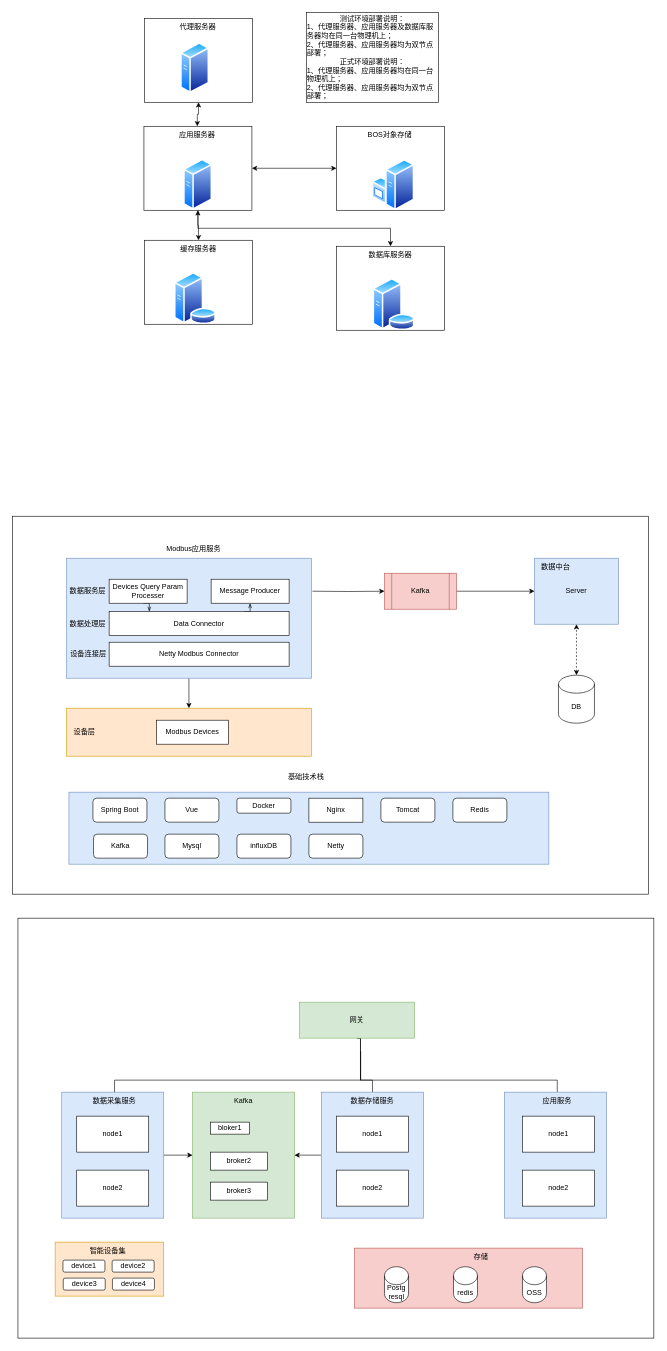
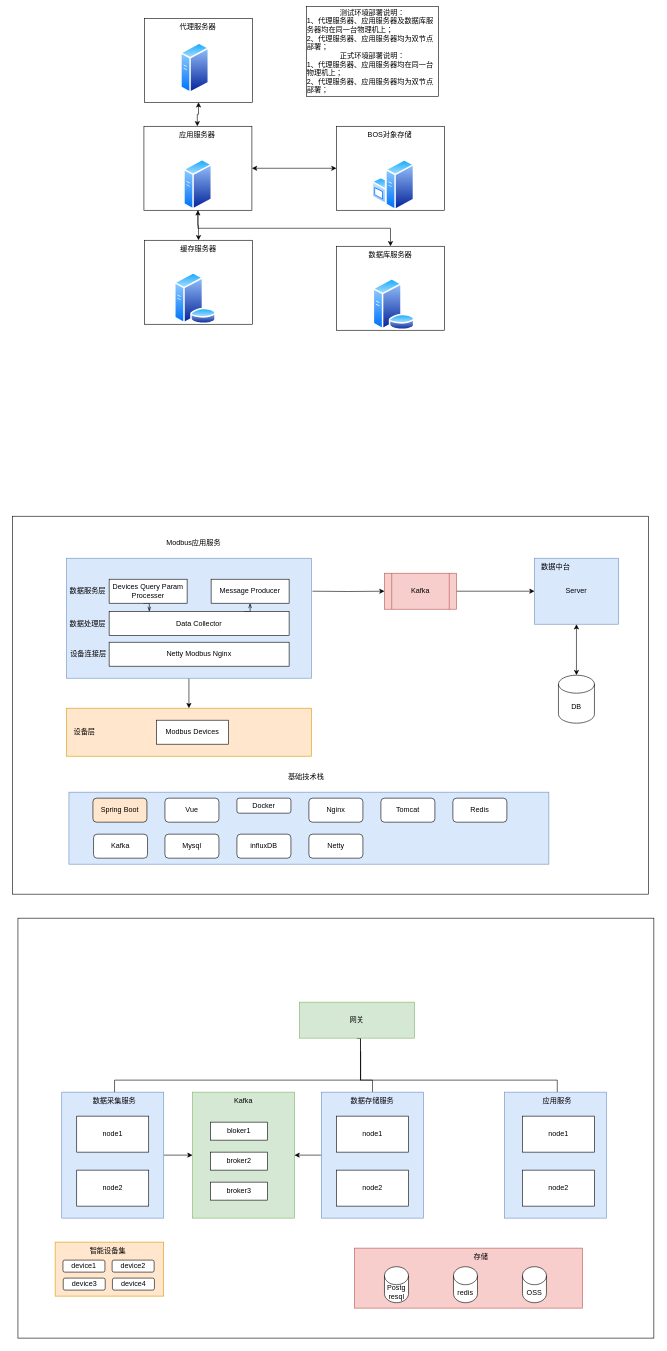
  <mxCell id="0" />
  <mxCell id="1" parent="0" />
  <mxCell id="2" value="" style="rounded=0;whiteSpace=wrap;html=1;" vertex="1" parent="1"><mxGeometry x="20" y="860" width="1060" height="630" as="geometry" /></mxCell>
  <mxCell id="3" style="edgeStyle=orthogonalEdgeStyle;rounded=0;orthogonalLoop=1;jettySize=auto;html=1;exitX=0.5;exitY=1;exitDx=0;exitDy=0;entryX=0.5;entryY=0;entryDx=0;entryDy=0;startArrow=classic;startFill=1;" parent="1" source="4" target="9" edge="1"><mxGeometry relative="1" as="geometry" /></mxCell>
  <mxCell id="4" value="" style="rounded=0;whiteSpace=wrap;html=1;" parent="1" vertex="1"><mxGeometry x="240" y="30" width="180" height="140" as="geometry" /></mxCell>
  <mxCell id="5" value="" style="image;aspect=fixed;perimeter=ellipsePerimeter;html=1;align=center;shadow=0;dashed=0;spacingTop=3;image=img/lib/active_directory/generic_server.svg;" parent="1" vertex="1"><mxGeometry x="300" y="70" width="48" height="85.71" as="geometry" /></mxCell>
  <mxCell id="6" value="代理服务器" style="text;strokeColor=none;align=center;fillColor=none;html=1;verticalAlign=middle;whiteSpace=wrap;rounded=0;" parent="1" vertex="1"><mxGeometry x="288" y="30" width="82" height="30" as="geometry" /></mxCell>
  <mxCell id="7" style="edgeStyle=orthogonalEdgeStyle;rounded=0;orthogonalLoop=1;jettySize=auto;html=1;exitX=1;exitY=0.5;exitDx=0;exitDy=0;entryX=0;entryY=0.5;entryDx=0;entryDy=0;startArrow=classic;startFill=1;" parent="1" source="8" target="13" edge="1"><mxGeometry relative="1" as="geometry" /></mxCell>
  <mxCell id="8" value="" style="rounded=0;whiteSpace=wrap;html=1;" parent="1" vertex="1"><mxGeometry x="239" y="210" width="180" height="140" as="geometry" /></mxCell>
  <mxCell id="9" value="应用服务器" style="text;strokeColor=none;align=center;fillColor=none;html=1;verticalAlign=middle;whiteSpace=wrap;rounded=0;" parent="1" vertex="1"><mxGeometry x="287" y="210" width="82" height="30" as="geometry" /></mxCell>
  <mxCell id="10" style="edgeStyle=orthogonalEdgeStyle;rounded=0;orthogonalLoop=1;jettySize=auto;html=1;exitX=0.5;exitY=1;exitDx=0;exitDy=0;entryX=0.5;entryY=0;entryDx=0;entryDy=0;" parent="1" source="12" target="16" edge="1"><mxGeometry relative="1" as="geometry" /></mxCell>
  <mxCell id="11" style="edgeStyle=orthogonalEdgeStyle;rounded=0;orthogonalLoop=1;jettySize=auto;html=1;exitX=0.5;exitY=1;exitDx=0;exitDy=0;startArrow=classic;startFill=1;" parent="1" source="12" target="18" edge="1"><mxGeometry relative="1" as="geometry" /></mxCell>
  <mxCell id="12" value="" style="image;aspect=fixed;perimeter=ellipsePerimeter;html=1;align=center;shadow=0;dashed=0;spacingTop=3;image=img/lib/active_directory/generic_server.svg;" parent="1" vertex="1"><mxGeometry x="305" y="264.29" width="48" height="85.71" as="geometry" /></mxCell>
  <mxCell id="13" value="" style="rounded=0;whiteSpace=wrap;html=1;" parent="1" vertex="1"><mxGeometry x="560" y="210" width="180" height="140" as="geometry" /></mxCell>
  <mxCell id="14" value="BOS对象存储" style="text;strokeColor=none;align=center;fillColor=none;html=1;verticalAlign=middle;whiteSpace=wrap;rounded=0;" parent="1" vertex="1"><mxGeometry x="608" y="210" width="82" height="30" as="geometry" /></mxCell>
  <mxCell id="15" value="" style="rounded=0;whiteSpace=wrap;html=1;" parent="1" vertex="1"><mxGeometry x="240" y="400" width="180" height="140" as="geometry" /></mxCell>
  <mxCell id="16" value="缓存服务器" style="text;strokeColor=none;align=center;fillColor=none;html=1;verticalAlign=middle;whiteSpace=wrap;rounded=0;" parent="1" vertex="1"><mxGeometry x="289" y="400" width="82" height="30" as="geometry" /></mxCell>
  <mxCell id="17" value="" style="rounded=0;whiteSpace=wrap;html=1;" parent="1" vertex="1"><mxGeometry x="560" y="410" width="180" height="140" as="geometry" /></mxCell>
  <mxCell id="18" value="数据库服务器" style="text;strokeColor=none;align=center;fillColor=none;html=1;verticalAlign=middle;whiteSpace=wrap;rounded=0;" parent="1" vertex="1"><mxGeometry x="609" y="410" width="82" height="30" as="geometry" /></mxCell>
  <mxCell id="19" value="" style="image;aspect=fixed;perimeter=ellipsePerimeter;html=1;align=center;shadow=0;dashed=0;spacingTop=3;image=img/lib/active_directory/database_server.svg;" parent="1" vertex="1"><mxGeometry x="289" y="453.41" width="71" height="86.59" as="geometry" /></mxCell>
  <mxCell id="20" value="" style="image;aspect=fixed;perimeter=ellipsePerimeter;html=1;align=center;shadow=0;dashed=0;spacingTop=3;image=img/lib/active_directory/database_server.svg;" parent="1" vertex="1"><mxGeometry x="620" y="463.41" width="71" height="86.59" as="geometry" /></mxCell>
  <mxCell id="21" value="" style="image;aspect=fixed;perimeter=ellipsePerimeter;html=1;align=center;shadow=0;dashed=0;spacingTop=3;image=img/lib/active_directory/windows_server.svg;" parent="1" vertex="1"><mxGeometry x="619" y="264.29" width="71" height="86.59" as="geometry" /></mxCell>
- <mxCell id="22" value="&lt;div style=&quot;&quot;&gt;&lt;span style=&quot;background-color: initial;&quot;&gt;测试环境部署说明：&lt;/span&gt;&lt;/div&gt;&lt;div style=&quot;text-align: left;&quot;&gt;1、代理服务器、应用服务器及数据库服务器均在同一台物理机上；&lt;/div&gt;&lt;div style=&quot;text-align: left;&quot;&gt;2、代理服务器、应用服务器均为双节点部署；&lt;/div&gt;&lt;div&gt;正式环境部署说明：&lt;/div&gt;&lt;div&gt;&lt;div style=&quot;text-align: left;&quot;&gt;1、代理服务器、应用服务器均在同一台物理机上；&lt;/div&gt;&lt;div style=&quot;text-align: left;&quot;&gt;2、代理服务器、应用服务器均为双节点部署；&lt;/div&gt;&lt;/div&gt;" style="rounded=0;whiteSpace=wrap;html=1;" parent="1" vertex="1"><mxGeometry x="510" y="20" width="220" height="150" as="geometry" /></mxCell>
+ <mxCell id="22" value="&lt;div style=&quot;&quot;&gt;&lt;span style=&quot;background-color: initial;&quot;&gt;测试环境部署说明：&lt;/span&gt;&lt;/div&gt;&lt;div style=&quot;text-align: left;&quot;&gt;1、代理服务器、应用服务器及数据库服务器均在同一台物理机上；&lt;/div&gt;&lt;div style=&quot;text-align: left;&quot;&gt;2、代理服务器、应用服务器均为双节点部署；&lt;/div&gt;&lt;div&gt;正式环境部署说明：&lt;/div&gt;&lt;div&gt;&lt;div style=&quot;text-align: left;&quot;&gt;1、代理服务器、应用服务器均在同一台物理机上；&lt;/div&gt;&lt;div style=&quot;text-align: left;&quot;&gt;2、代理服务器、应用服务器均为双节点部署；&lt;/div&gt;&lt;/div&gt;" style="rounded=0;whiteSpace=wrap;html=1;" parent="1" vertex="1"><mxGeometry x="510" y="10" width="220" height="150" as="geometry" /></mxCell>
  <mxCell id="23" style="edgeStyle=orthogonalEdgeStyle;rounded=0;orthogonalLoop=1;jettySize=auto;html=1;exitX=1;exitY=0.5;exitDx=0;exitDy=0;entryX=0;entryY=0.5;entryDx=0;entryDy=0;" edge="1" parent="1" target="25"><mxGeometry relative="1" as="geometry"><mxPoint x="520" y="985" as="sourcePoint" /></mxGeometry></mxCell>
  <mxCell id="24" style="edgeStyle=orthogonalEdgeStyle;rounded=0;orthogonalLoop=1;jettySize=auto;html=1;exitX=1;exitY=0.5;exitDx=0;exitDy=0;entryX=0;entryY=0.5;entryDx=0;entryDy=0;" edge="1" parent="1" source="25" target="26"><mxGeometry relative="1" as="geometry" /></mxCell>
  <mxCell id="25" value="Kafka" style="shape=process;whiteSpace=wrap;html=1;backgroundOutline=1;fillColor=#f8cecc;strokeColor=#b85450;" vertex="1" parent="1"><mxGeometry x="640" y="955" width="120" height="60" as="geometry" /></mxCell>
  <mxCell id="26" value="Server" style="rounded=0;whiteSpace=wrap;html=1;fillColor=#dae8fc;strokeColor=#6c8ebf;" vertex="1" parent="1"><mxGeometry x="890" y="930" width="140" height="110" as="geometry" /></mxCell>
  <mxCell id="27" value="DB" style="shape=cylinder3;whiteSpace=wrap;html=1;boundedLbl=1;backgroundOutline=1;size=15;" vertex="1" parent="1"><mxGeometry x="930" y="1125" width="60" height="80" as="geometry" /></mxCell>
- <mxCell id="28" style="edgeStyle=orthogonalEdgeStyle;rounded=0;orthogonalLoop=1;jettySize=auto;html=1;exitX=0.5;exitY=0;exitDx=0;exitDy=0;exitPerimeter=0;entryX=0.5;entryY=1;entryDx=0;entryDy=0;startArrow=classic;startFill=1;dashed=1;" edge="1" parent="1" source="27" target="26"><mxGeometry relative="1" as="geometry" /></mxCell>
+ <mxCell id="28" style="edgeStyle=orthogonalEdgeStyle;rounded=0;orthogonalLoop=1;jettySize=auto;html=1;exitX=0.5;exitY=0;exitDx=0;exitDy=0;exitPerimeter=0;entryX=0.5;entryY=1;entryDx=0;entryDy=0;startArrow=classic;startFill=1;" edge="1" parent="1" source="27" target="26"><mxGeometry relative="1" as="geometry" /></mxCell>
  <mxCell id="29" value="" style="rounded=0;whiteSpace=wrap;html=1;fillColor=#ffe6cc;strokeColor=#d79b00;" vertex="1" parent="1"><mxGeometry x="110" y="1180" width="408" height="80" as="geometry" /></mxCell>
  <mxCell id="30" value="Modbus Devices" style="rounded=0;whiteSpace=wrap;html=1;" vertex="1" parent="1"><mxGeometry x="260" y="1200" width="120" height="40" as="geometry" /></mxCell>
  <mxCell id="31" value="设备层" style="text;strokeColor=none;align=center;fillColor=none;html=1;verticalAlign=middle;whiteSpace=wrap;rounded=0;" vertex="1" parent="1"><mxGeometry x="110" y="1205" width="60" height="30" as="geometry" /></mxCell>
  <mxCell id="32" style="edgeStyle=orthogonalEdgeStyle;rounded=0;orthogonalLoop=1;jettySize=auto;html=1;exitX=0.5;exitY=1;exitDx=0;exitDy=0;" edge="1" parent="1" source="33" target="29"><mxGeometry relative="1" as="geometry" /></mxCell>
  <mxCell id="33" value="" style="rounded=0;whiteSpace=wrap;html=1;fillColor=#dae8fc;strokeColor=#6c8ebf;" vertex="1" parent="1"><mxGeometry x="110" y="930" width="408" height="200" as="geometry" /></mxCell>
- <mxCell id="34" value="Netty Modbus Connector" style="rounded=0;whiteSpace=wrap;html=1;" vertex="1" parent="1"><mxGeometry x="181" y="1070" width="300" height="40" as="geometry" /></mxCell>
+ <mxCell id="34" value="Netty Modbus Nginx" style="rounded=0;whiteSpace=wrap;html=1;" vertex="1" parent="1"><mxGeometry x="181" y="1070" width="300" height="40" as="geometry" /></mxCell>
  <mxCell id="35" value="设备连接层" style="text;strokeColor=none;align=center;fillColor=none;html=1;verticalAlign=middle;whiteSpace=wrap;rounded=0;" vertex="1" parent="1"><mxGeometry x="111" y="1075" width="71" height="30" as="geometry" /></mxCell>
  <mxCell id="36" style="edgeStyle=orthogonalEdgeStyle;rounded=0;orthogonalLoop=1;jettySize=auto;html=1;exitX=0.75;exitY=0;exitDx=0;exitDy=0;entryX=0.5;entryY=1;entryDx=0;entryDy=0;endArrow=openThin;endFill=0;" edge="1" parent="1" source="37" target="38"><mxGeometry relative="1" as="geometry" /></mxCell>
- <mxCell id="37" value="Data Connector" style="rounded=0;whiteSpace=wrap;html=1;" vertex="1" parent="1"><mxGeometry x="181" y="1019" width="300" height="40" as="geometry" /></mxCell>
+ <mxCell id="37" value="Data Collector" style="rounded=0;whiteSpace=wrap;html=1;" vertex="1" parent="1"><mxGeometry x="181" y="1019" width="300" height="40" as="geometry" /></mxCell>
  <mxCell id="38" value="Message Producer" style="rounded=0;whiteSpace=wrap;html=1;" vertex="1" parent="1"><mxGeometry x="351" y="965" width="130" height="40" as="geometry" /></mxCell>
  <mxCell id="39" style="edgeStyle=orthogonalEdgeStyle;rounded=0;orthogonalLoop=1;jettySize=auto;html=1;exitX=0.5;exitY=1;exitDx=0;exitDy=0;entryX=0.25;entryY=0;entryDx=0;entryDy=0;endArrow=openThin;endFill=0;" edge="1" parent="1"><mxGeometry relative="1" as="geometry"><mxPoint x="238" y="1005" as="sourcePoint" /><mxPoint x="248" y="1019" as="targetPoint" /></mxGeometry></mxCell>
  <mxCell id="40" value="Devices Query Param Processer" style="rounded=0;whiteSpace=wrap;html=1;" vertex="1" parent="1"><mxGeometry x="181" y="965" width="130" height="40" as="geometry" /></mxCell>
  <mxCell id="41" value="数据中台" style="text;strokeColor=none;align=center;fillColor=none;html=1;verticalAlign=middle;whiteSpace=wrap;rounded=0;" vertex="1" parent="1"><mxGeometry x="880" y="930" width="91" height="30" as="geometry" /></mxCell>
  <mxCell id="42" value="数据处理层" style="text;strokeColor=none;align=center;fillColor=none;html=1;verticalAlign=middle;whiteSpace=wrap;rounded=0;" vertex="1" parent="1"><mxGeometry x="110" y="1024" width="71" height="30" as="geometry" /></mxCell>
  <mxCell id="43" value="数据服务层" style="text;strokeColor=none;align=center;fillColor=none;html=1;verticalAlign=middle;whiteSpace=wrap;rounded=0;" vertex="1" parent="1"><mxGeometry x="110" y="970" width="71" height="30" as="geometry" /></mxCell>
- <mxCell id="44" value="Modbus应用服务" style="text;strokeColor=none;align=center;fillColor=none;html=1;verticalAlign=middle;whiteSpace=wrap;rounded=0;" vertex="1" parent="1"><mxGeometry x="272" y="900" width="100" height="30" as="geometry" /></mxCell>
+ <mxCell id="44" value="Modbus应用服务" style="text;strokeColor=none;align=center;fillColor=none;html=1;verticalAlign=middle;whiteSpace=wrap;rounded=0;" vertex="1" parent="1"><mxGeometry x="272" y="890" width="100" height="30" as="geometry" /></mxCell>
  <mxCell id="45" value="" style="rounded=0;whiteSpace=wrap;html=1;fillColor=#dae8fc;strokeColor=#6c8ebf;" vertex="1" parent="1"><mxGeometry x="114" y="1320" width="800" height="120" as="geometry" /></mxCell>
- <mxCell id="46" value="Spring Boot" style="rounded=1;whiteSpace=wrap;html=1;" vertex="1" parent="1"><mxGeometry x="154" y="1330" width="90" height="40" as="geometry" /></mxCell>
+ <mxCell id="46" value="Spring Boot" style="rounded=1;whiteSpace=wrap;html=1;fillColor=#ffe6cc;" vertex="1" parent="1"><mxGeometry x="154" y="1330" width="90" height="40" as="geometry" /></mxCell>
  <mxCell id="47" value="基础技术栈" style="text;strokeColor=none;align=center;fillColor=none;html=1;verticalAlign=middle;whiteSpace=wrap;rounded=0;" vertex="1" parent="1"><mxGeometry x="474" y="1280" width="71" height="30" as="geometry" /></mxCell>
  <mxCell id="48" value="Vue" style="rounded=1;whiteSpace=wrap;html=1;" vertex="1" parent="1"><mxGeometry x="274" y="1330" width="90" height="40" as="geometry" /></mxCell>
  <mxCell id="49" value="Docker" style="rounded=1;whiteSpace=wrap;html=1;" vertex="1" parent="1"><mxGeometry x="394" y="1330" width="90" height="25" as="geometry" /></mxCell>
- <mxCell id="50" value="Nginx" style="whiteSpace=wrap;html=1;rounded=0;" vertex="1" parent="1"><mxGeometry x="514" y="1330" width="90" height="40" as="geometry" /></mxCell>
+ <mxCell id="50" value="Nginx" style="rounded=1;whiteSpace=wrap;html=1;" vertex="1" parent="1"><mxGeometry x="514" y="1330" width="90" height="40" as="geometry" /></mxCell>
  <mxCell id="51" value="Tomcat" style="rounded=1;whiteSpace=wrap;html=1;" vertex="1" parent="1"><mxGeometry x="634" y="1330" width="90" height="40" as="geometry" /></mxCell>
  <mxCell id="52" value="Redis" style="rounded=1;whiteSpace=wrap;html=1;" vertex="1" parent="1"><mxGeometry x="754" y="1330" width="90" height="40" as="geometry" /></mxCell>
  <mxCell id="53" value="Kafka" style="rounded=1;whiteSpace=wrap;html=1;" vertex="1" parent="1"><mxGeometry x="155" y="1390" width="90" height="40" as="geometry" /></mxCell>
  <mxCell id="54" value="Mysql" style="rounded=1;whiteSpace=wrap;html=1;" vertex="1" parent="1"><mxGeometry x="274" y="1390" width="90" height="40" as="geometry" /></mxCell>
  <mxCell id="55" value="influxDB" style="rounded=1;whiteSpace=wrap;html=1;" vertex="1" parent="1"><mxGeometry x="394" y="1390" width="90" height="40" as="geometry" /></mxCell>
  <mxCell id="56" value="Netty" style="rounded=1;whiteSpace=wrap;html=1;" vertex="1" parent="1"><mxGeometry x="514" y="1390" width="90" height="40" as="geometry" /></mxCell>
  <mxCell id="57" value="" style="rounded=0;whiteSpace=wrap;html=1;" vertex="1" parent="1"><mxGeometry x="29" y="1530" width="1060" height="700" as="geometry" /></mxCell>
  <mxCell id="58" style="edgeStyle=orthogonalEdgeStyle;rounded=0;orthogonalLoop=1;jettySize=auto;html=1;exitX=0.5;exitY=1;exitDx=0;exitDy=0;entryX=0.5;entryY=0;entryDx=0;entryDy=0;endArrow=none;endFill=0;" edge="1" parent="1" source="60" target="73"><mxGeometry relative="1" as="geometry"><Array as="points"><mxPoint x="600" y="1730" /><mxPoint x="600" y="1800" /><mxPoint x="620" y="1800" /></Array></mxGeometry></mxCell>
  <mxCell id="59" style="edgeStyle=orthogonalEdgeStyle;rounded=0;orthogonalLoop=1;jettySize=auto;html=1;exitX=0.5;exitY=1;exitDx=0;exitDy=0;endArrow=none;endFill=0;" edge="1" parent="1" source="60" target="74"><mxGeometry relative="1" as="geometry"><Array as="points"><mxPoint x="600" y="1730" /><mxPoint x="600" y="1800" /><mxPoint x="928" y="1800" /></Array></mxGeometry></mxCell>
  <mxCell id="60" value="网关" style="rounded=0;whiteSpace=wrap;html=1;fillColor=#d5e8d4;strokeColor=#82b366;" vertex="1" parent="1"><mxGeometry x="498" y="1670" width="192" height="60" as="geometry" /></mxCell>
  <mxCell id="61" style="edgeStyle=orthogonalEdgeStyle;rounded=0;orthogonalLoop=1;jettySize=auto;html=1;exitX=1;exitY=0.5;exitDx=0;exitDy=0;entryX=0;entryY=0.5;entryDx=0;entryDy=0;" edge="1" parent="1" source="62" target="82"><mxGeometry relative="1" as="geometry" /></mxCell>
  <mxCell id="62" value="" style="rounded=0;whiteSpace=wrap;html=1;fillColor=#dae8fc;strokeColor=#6c8ebf;" vertex="1" parent="1"><mxGeometry x="102" y="1820" width="170" height="210" as="geometry" /></mxCell>
  <mxCell id="63" style="edgeStyle=orthogonalEdgeStyle;rounded=0;orthogonalLoop=1;jettySize=auto;html=1;exitX=0;exitY=0.5;exitDx=0;exitDy=0;entryX=1;entryY=0.5;entryDx=0;entryDy=0;" edge="1" parent="1" source="64" target="82"><mxGeometry relative="1" as="geometry" /></mxCell>
  <mxCell id="64" value="" style="rounded=0;whiteSpace=wrap;html=1;fillColor=#dae8fc;strokeColor=#6c8ebf;" vertex="1" parent="1"><mxGeometry x="535" y="1820" width="170" height="210" as="geometry" /></mxCell>
  <mxCell id="65" value="" style="rounded=0;whiteSpace=wrap;html=1;fillColor=#dae8fc;strokeColor=#6c8ebf;" vertex="1" parent="1"><mxGeometry x="840" y="1820" width="170" height="210" as="geometry" /></mxCell>
  <mxCell id="66" value="node1" style="rounded=0;whiteSpace=wrap;html=1;" vertex="1" parent="1"><mxGeometry x="127" y="1860" width="120" height="60" as="geometry" /></mxCell>
  <mxCell id="67" value="node2" style="rounded=0;whiteSpace=wrap;html=1;" vertex="1" parent="1"><mxGeometry x="127" y="1950" width="120" height="60" as="geometry" /></mxCell>
  <mxCell id="68" value="node1" style="rounded=0;whiteSpace=wrap;html=1;" vertex="1" parent="1"><mxGeometry x="560" y="1860" width="120" height="60" as="geometry" /></mxCell>
  <mxCell id="69" value="node2" style="rounded=0;whiteSpace=wrap;html=1;" vertex="1" parent="1"><mxGeometry x="560" y="1950" width="120" height="60" as="geometry" /></mxCell>
  <mxCell id="70" value="node1" style="rounded=0;whiteSpace=wrap;html=1;" vertex="1" parent="1"><mxGeometry x="870" y="1860" width="120" height="60" as="geometry" /></mxCell>
  <mxCell id="71" value="node2" style="rounded=0;whiteSpace=wrap;html=1;" vertex="1" parent="1"><mxGeometry x="870" y="1950" width="120" height="60" as="geometry" /></mxCell>
  <mxCell id="72" value="数据采集服务" style="text;strokeColor=none;align=center;fillColor=none;html=1;verticalAlign=middle;whiteSpace=wrap;rounded=0;" vertex="1" parent="1"><mxGeometry x="147" y="1820" width="86" height="30" as="geometry" /></mxCell>
  <mxCell id="73" value="数据存储服务" style="text;strokeColor=none;align=center;fillColor=none;html=1;verticalAlign=middle;whiteSpace=wrap;rounded=0;" vertex="1" parent="1"><mxGeometry x="577" y="1820" width="86" height="30" as="geometry" /></mxCell>
  <mxCell id="74" value="应用服务" style="text;strokeColor=none;align=center;fillColor=none;html=1;verticalAlign=middle;whiteSpace=wrap;rounded=0;" vertex="1" parent="1"><mxGeometry x="885" y="1820" width="86" height="30" as="geometry" /></mxCell>
  <mxCell id="75" style="edgeStyle=orthogonalEdgeStyle;rounded=0;orthogonalLoop=1;jettySize=auto;html=1;exitX=0.5;exitY=0;exitDx=0;exitDy=0;entryX=0.539;entryY=0.317;entryDx=0;entryDy=0;entryPerimeter=0;endArrow=none;endFill=0;" edge="1" parent="1" source="72" target="57"><mxGeometry relative="1" as="geometry" /></mxCell>
  <mxCell id="76" value="" style="rounded=0;whiteSpace=wrap;html=1;fillColor=#ffe6cc;strokeColor=#d79b00;" vertex="1" parent="1"><mxGeometry x="91" y="2070" width="181" height="90" as="geometry" /></mxCell>
  <mxCell id="77" value="智能设备集" style="text;strokeColor=none;align=center;fillColor=none;html=1;verticalAlign=middle;whiteSpace=wrap;rounded=0;" vertex="1" parent="1"><mxGeometry x="136" y="2070" width="86" height="30" as="geometry" /></mxCell>
  <mxCell id="78" value="device1" style="rounded=1;whiteSpace=wrap;html=1;" vertex="1" parent="1"><mxGeometry x="104" y="2100" width="70" height="20" as="geometry" /></mxCell>
  <mxCell id="79" value="device2" style="rounded=1;whiteSpace=wrap;html=1;" vertex="1" parent="1"><mxGeometry x="186" y="2100" width="70" height="20" as="geometry" /></mxCell>
  <mxCell id="80" value="device3" style="rounded=1;whiteSpace=wrap;html=1;" vertex="1" parent="1"><mxGeometry x="104.5" y="2130" width="70" height="20" as="geometry" /></mxCell>
  <mxCell id="81" value="device4" style="rounded=1;whiteSpace=wrap;html=1;" vertex="1" parent="1"><mxGeometry x="186.5" y="2130" width="70" height="20" as="geometry" /></mxCell>
  <mxCell id="82" value="" style="rounded=0;whiteSpace=wrap;html=1;fillColor=#d5e8d4;strokeColor=#82b366;" vertex="1" parent="1"><mxGeometry x="320" y="1820" width="170" height="210" as="geometry" /></mxCell>
- <mxCell id="83" value="bloker1" style="rounded=0;whiteSpace=wrap;html=1;" vertex="1" parent="1"><mxGeometry x="350" y="1870" width="65" height="20" as="geometry" /></mxCell>
+ <mxCell id="83" value="bloker1" style="rounded=0;whiteSpace=wrap;html=1;" vertex="1" parent="1"><mxGeometry x="350" y="1870" width="95" height="30" as="geometry" /></mxCell>
  <mxCell id="84" value="broker2" style="rounded=0;whiteSpace=wrap;html=1;" vertex="1" parent="1"><mxGeometry x="350" y="1920" width="95" height="30" as="geometry" /></mxCell>
  <mxCell id="85" value="Kafka" style="text;strokeColor=none;align=center;fillColor=none;html=1;verticalAlign=middle;whiteSpace=wrap;rounded=0;" vertex="1" parent="1"><mxGeometry x="362" y="1820" width="86" height="30" as="geometry" /></mxCell>
  <mxCell id="86" value="broker3" style="rounded=0;whiteSpace=wrap;html=1;" vertex="1" parent="1"><mxGeometry x="350" y="1970" width="95" height="30" as="geometry" /></mxCell>
  <mxCell id="87" value="" style="rounded=0;whiteSpace=wrap;html=1;fillColor=#f8cecc;strokeColor=#b85450;" vertex="1" parent="1"><mxGeometry x="590" y="2080" width="380" height="100" as="geometry" /></mxCell>
  <mxCell id="88" value="存储" style="text;strokeColor=none;align=center;fillColor=none;html=1;verticalAlign=middle;whiteSpace=wrap;rounded=0;" vertex="1" parent="1"><mxGeometry x="758" y="2080" width="86" height="30" as="geometry" /></mxCell>
  <mxCell id="89" value="Postg&lt;div&gt;resql&lt;/div&gt;" style="shape=cylinder3;whiteSpace=wrap;html=1;boundedLbl=1;backgroundOutline=1;size=15;" vertex="1" parent="1"><mxGeometry x="640" y="2111" width="40" height="60" as="geometry" /></mxCell>
  <mxCell id="90" value="redis" style="shape=cylinder3;whiteSpace=wrap;html=1;boundedLbl=1;backgroundOutline=1;size=15;" vertex="1" parent="1"><mxGeometry x="755" y="2111" width="40" height="60" as="geometry" /></mxCell>
  <mxCell id="91" value="OSS" style="shape=cylinder3;whiteSpace=wrap;html=1;boundedLbl=1;backgroundOutline=1;size=15;" vertex="1" parent="1"><mxGeometry x="870" y="2111" width="40" height="60" as="geometry" /></mxCell>
